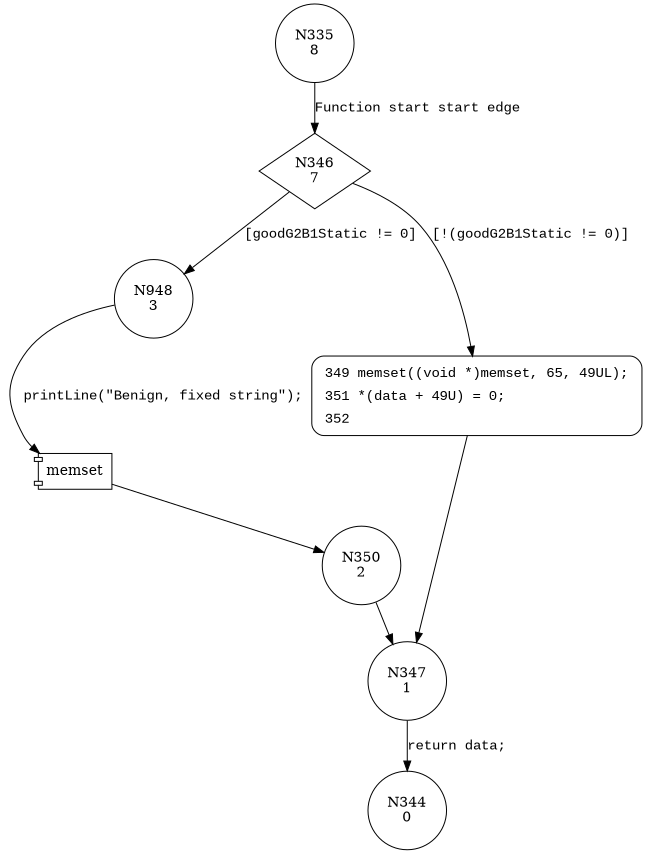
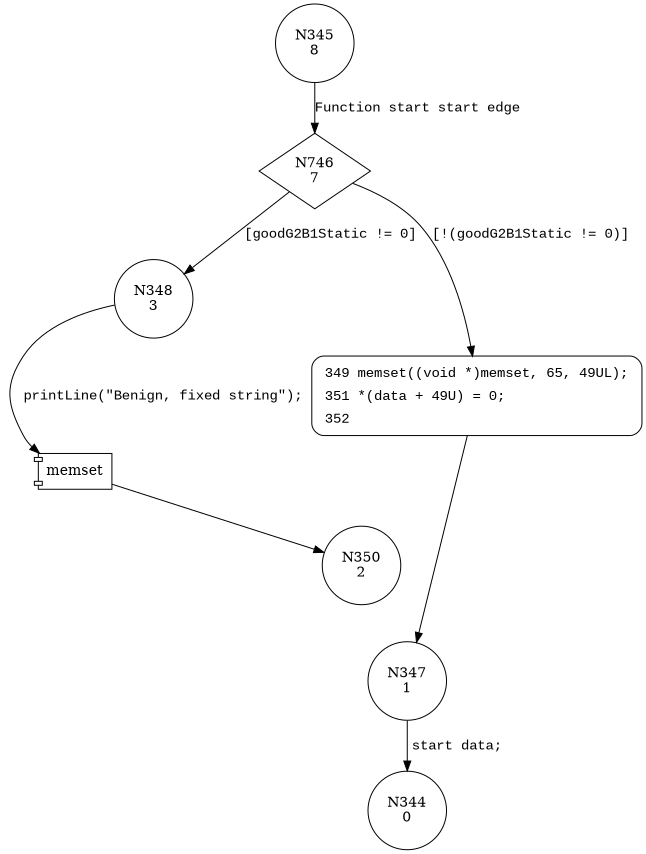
  digraph {
    node [shape=circle]
    edge [fontname="Courier New"]
-   n1 [label="N335\n8"]
-   n2 [label="N346\n7" shape=diamond]
-   n3 [label="N948\n3"]
+   n1 [label="N345\n8"]
+   n2 [label="N746\n7" shape=diamond]
+   n3 [label="N348\n3"]
    n4 [fillcolor=white fontname="Courier New" label=<<table border="0" cellborder="0" cellpadding="3" bgcolor="white"><tr><td align="right">349</td><td align="left">memset((void *)memset, 65, 49UL);</td></tr><tr><td align="right">351</td><td align="left">*(data + 49U) = 0;</td></tr><tr><td align="right">352</td><td align="left"></td></tr></table>> penwidth=1 shape=Mrecord style="filled,bold"]
    n5 [label=memset shape=component]
    n6 [label="N347\n1"]
    n7 [label="N350\n2"]
    n8 [label="N344\n0"]
    n1 -> n2 [label="Function start start edge"]
    n2 -> n3 [label="[goodG2B1Static != 0]"]
    n2 -> n4 [label="[!(goodG2B1Static != 0)]"]
    n3 -> n5 [label="printLine(\"Benign, fixed string\");"]
    n4 -> n6 [fontname=""]
    n5 -> n7
-   n6 -> n8 [label="return data;"]
-   n7 -> n6
+   n6 -> n8 [label="start data;"]
  }
